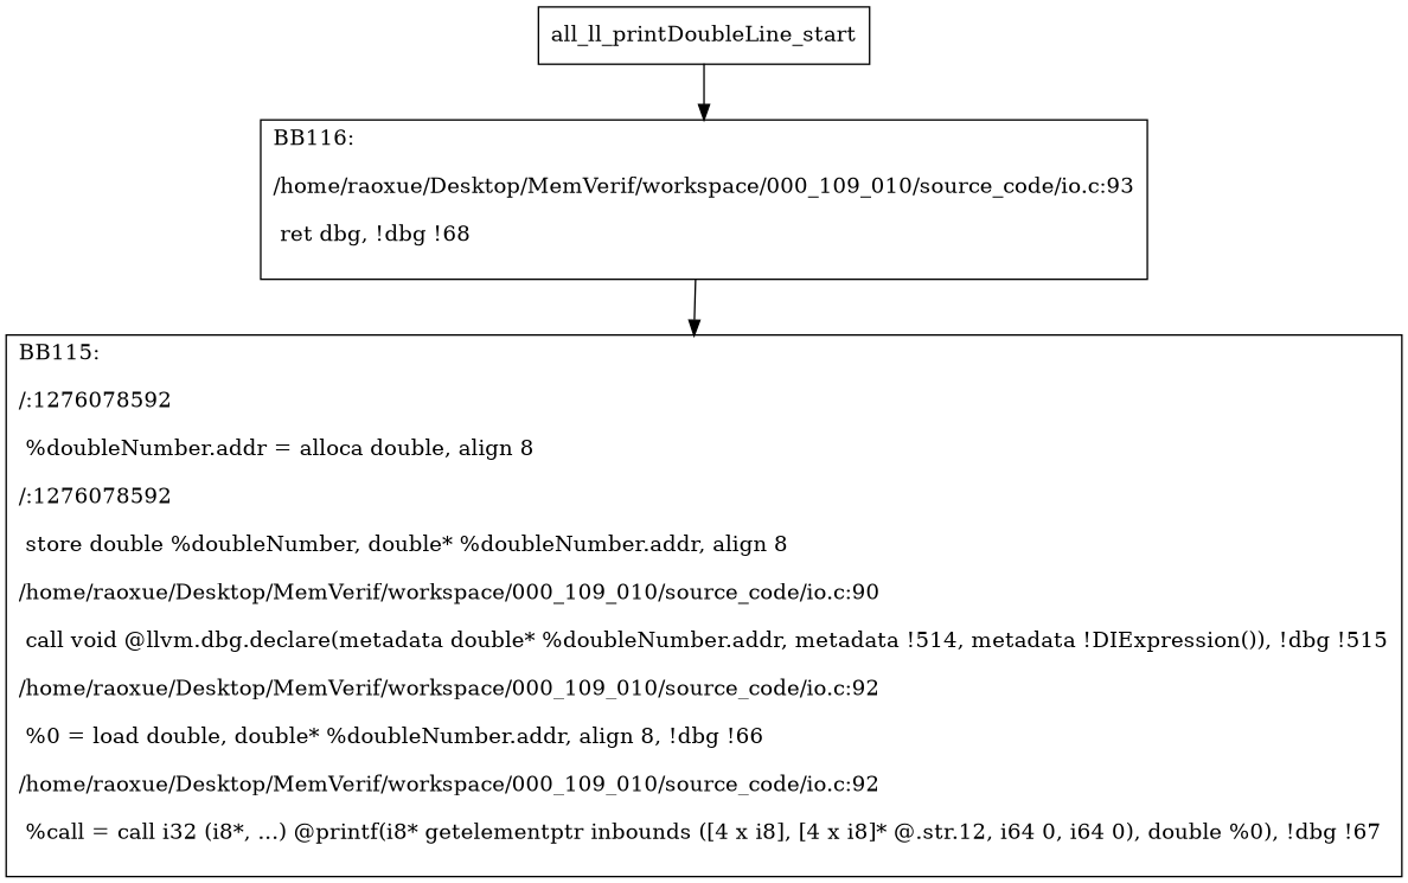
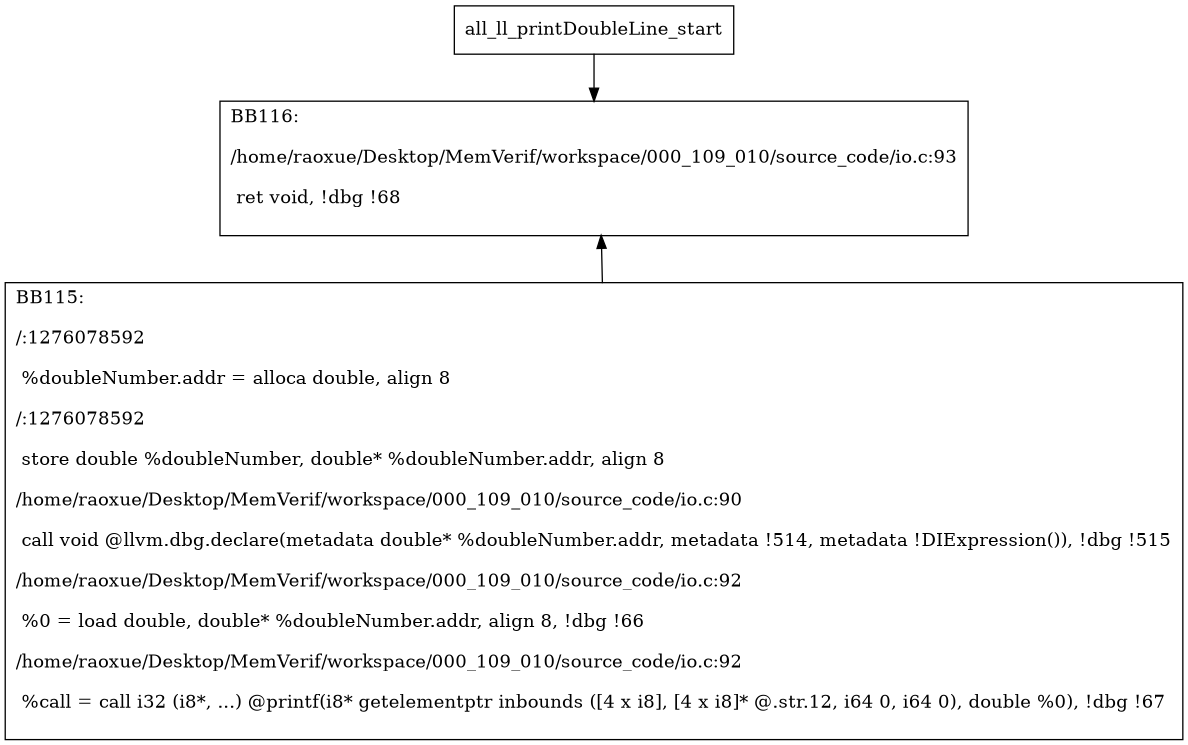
  digraph {
    node [shape=record]
    n1 [label="{all_ll_printDoubleLine_start}"]
-   n2 [label="{BB116:\l\l/home/raoxue/Desktop/MemVerif/workspace/000_109_010/source_code/io.c:93\l\n  ret dbg, !dbg !68\l\n}"]
+   n2 [label="{BB116:\l\l/home/raoxue/Desktop/MemVerif/workspace/000_109_010/source_code/io.c:93\l\n  ret void, !dbg !68\l\n}"]
    n3 [label="{BB115:\l\l/:1276078592\l\n  %doubleNumber.addr = alloca double, align 8\l\n/:1276078592\l\n  store double %doubleNumber, double* %doubleNumber.addr, align 8\l\n/home/raoxue/Desktop/MemVerif/workspace/000_109_010/source_code/io.c:90\l\n  call void @llvm.dbg.declare(metadata double* %doubleNumber.addr, metadata !514, metadata !DIExpression()), !dbg !515\l\n/home/raoxue/Desktop/MemVerif/workspace/000_109_010/source_code/io.c:92\l\n  %0 = load double, double* %doubleNumber.addr, align 8, !dbg !66\l\n/home/raoxue/Desktop/MemVerif/workspace/000_109_010/source_code/io.c:92\l\n  %call = call i32 (i8*, ...) @printf(i8* getelementptr inbounds ([4 x i8], [4 x i8]* @.str.12, i64 0, i64 0), double %0), !dbg !67\l\n}"]
    n1 -> n2
-   n2 -> n3
+   n3 -> n2
  }
